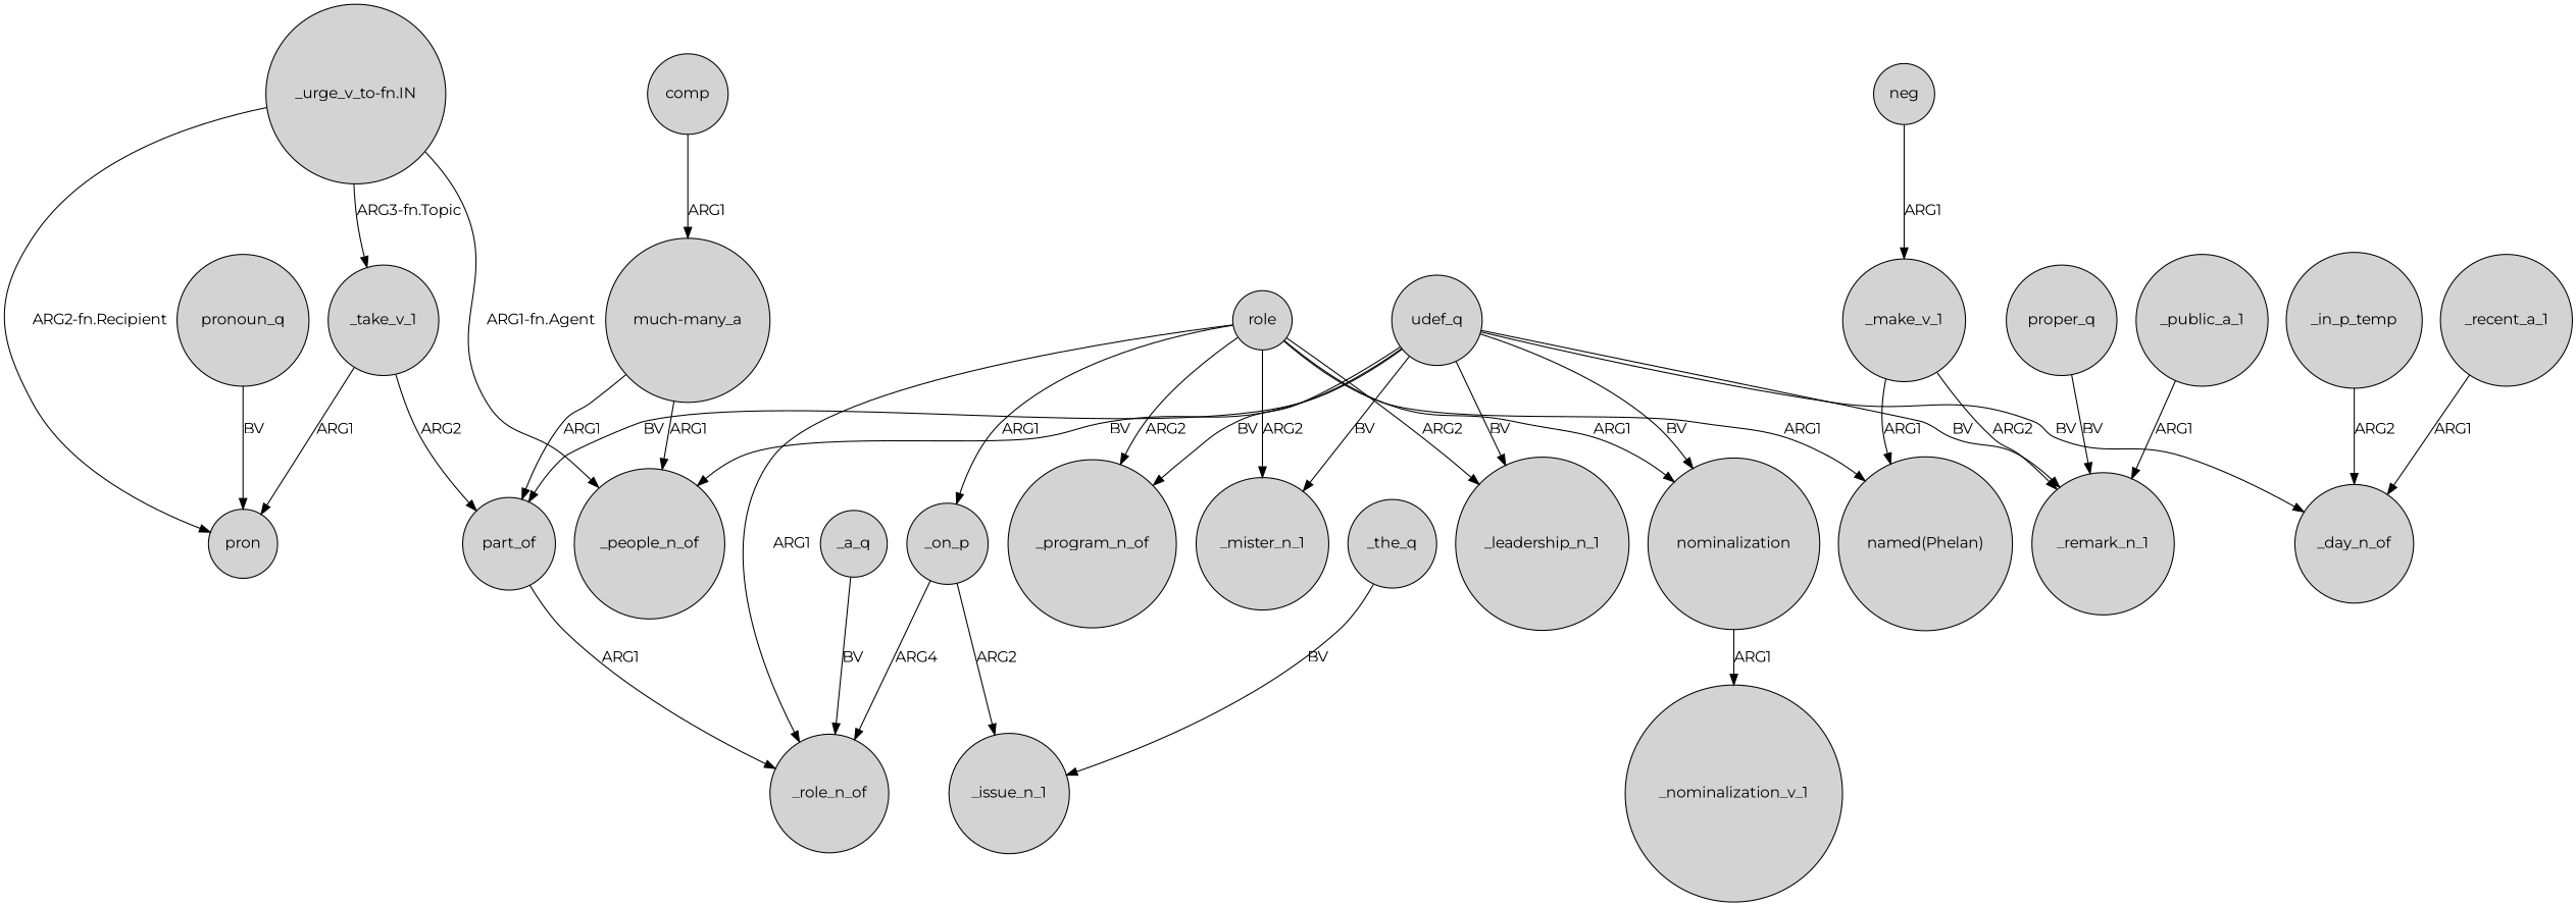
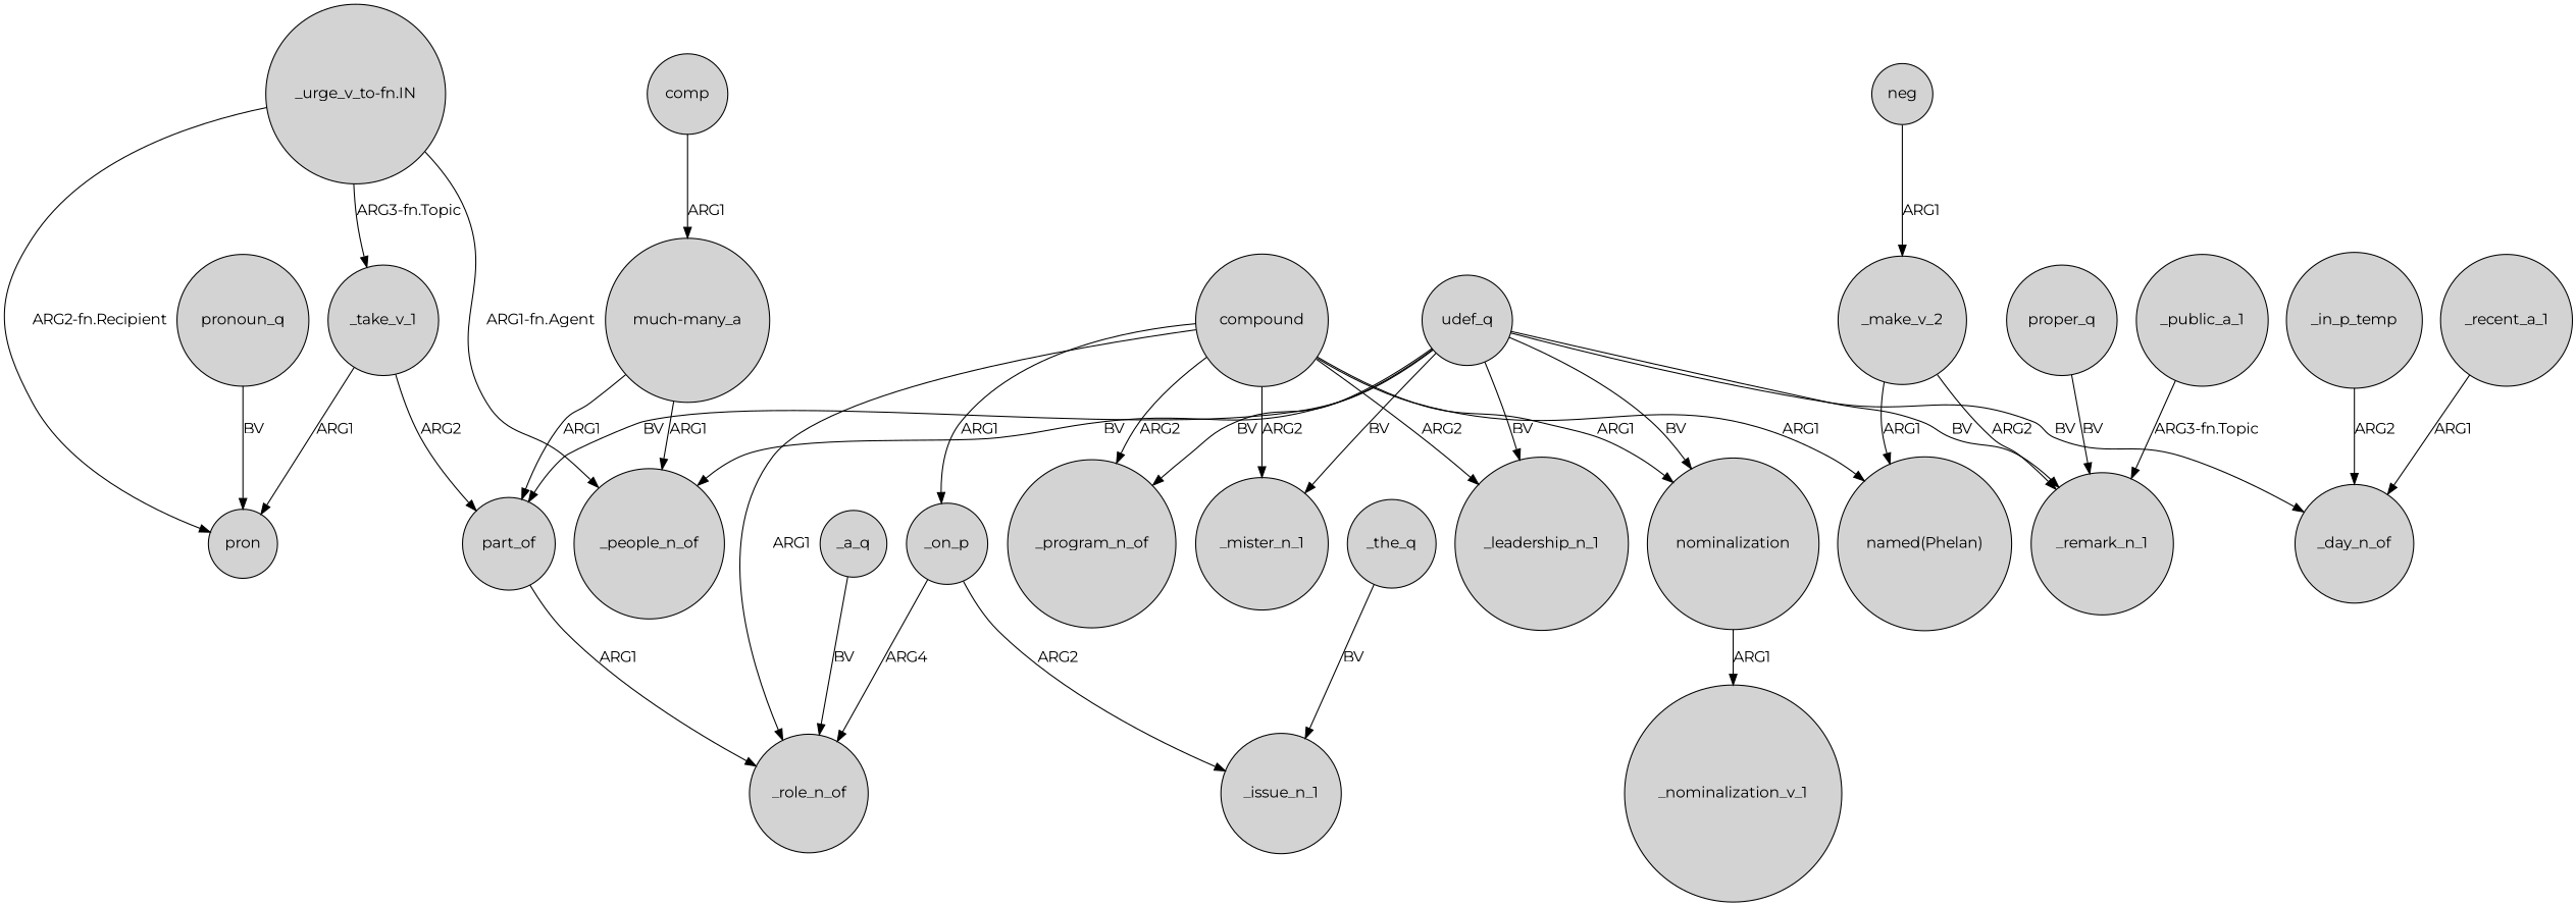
  digraph {
    fontname=Montserrat
    node [fontname=Montserrat shape=circle style=filled]
    edge [fontname=Montserrat]
    "_urge_v_to-fn.IN"
    pron
    _take_v_1
    _people_n_of
    part_of
-   compound [label=role]
+   compound
    _program_n_of
    _role_n_of
    _mister_n_1
    nominalization
    _leadership_n_1
    "named(Phelan)"
    _on_p
    n14 [label=_nominalization_v_1]
    neg
-   _make_v_1
+   _make_v_1 [label=_make_v_2]
    _remark_n_1
    udef_q
    _day_n_of
    _a_q
    "much-many_a"
    _public_a_1
    _the_q
    _issue_n_1
    _recent_a_1
    pronoun_q
    _in_p_temp
    comp
    proper_q
    "_urge_v_to-fn.IN" -> pron [label="ARG2-fn.Recipient"]
    "_urge_v_to-fn.IN" -> _take_v_1 [label="ARG3-fn.Topic"]
    "_urge_v_to-fn.IN" -> _people_n_of [label="ARG1-fn.Agent"]
    _take_v_1 -> pron [label=ARG1]
    _take_v_1 -> part_of [label=ARG2]
    part_of -> _role_n_of [label=ARG1]
    compound -> _program_n_of [label=ARG2]
    compound -> _role_n_of [label=ARG1]
    compound -> _mister_n_1 [label=ARG2]
    compound -> nominalization [label=ARG1]
    compound -> _leadership_n_1 [label=ARG2]
    compound -> "named(Phelan)" [label=ARG1]
    compound -> _on_p [label=ARG1]
    nominalization -> n14 [label=ARG1]
    _on_p -> _role_n_of [label=ARG4]
    _on_p -> _issue_n_1 [label=ARG2]
    neg -> _make_v_1 [label=ARG1]
    _make_v_1 -> "named(Phelan)" [label=ARG1]
    _make_v_1 -> _remark_n_1 [label=ARG2]
    udef_q -> _people_n_of [label=BV]
    udef_q -> part_of [label=BV]
    udef_q -> _program_n_of [label=BV]
    udef_q -> _mister_n_1 [label=BV]
    udef_q -> nominalization [label=BV]
    udef_q -> _leadership_n_1 [label=BV]
    udef_q -> _remark_n_1 [label=BV]
    udef_q -> _day_n_of [label=BV]
    _a_q -> _role_n_of [label=BV]
    "much-many_a" -> _people_n_of [label=ARG1]
    "much-many_a" -> part_of [label=ARG1]
-   _public_a_1 -> _remark_n_1 [label=ARG1]
+   _public_a_1 -> _remark_n_1 [label="ARG3-fn.Topic"]
    _the_q -> _issue_n_1 [label=BV]
    _recent_a_1 -> _day_n_of [label=ARG1]
    pronoun_q -> pron [label=BV]
    _in_p_temp -> _day_n_of [label=ARG2]
    comp -> "much-many_a" [label=ARG1]
    proper_q -> _remark_n_1 [label=BV]
  }
